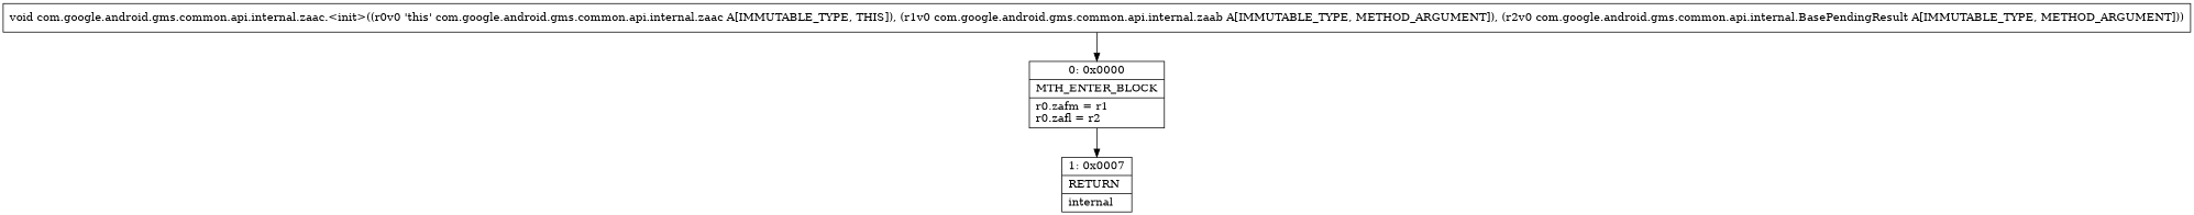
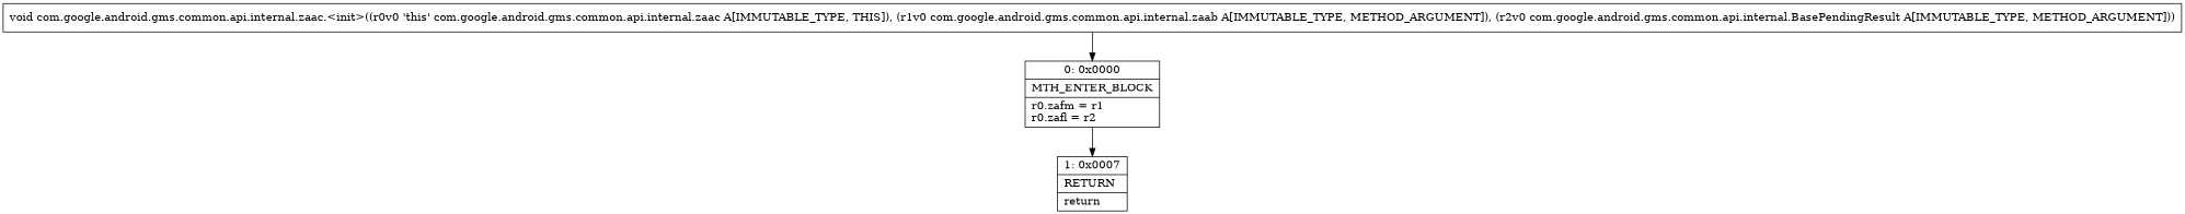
  digraph {
    node [shape=record]
    n1 [label="{0\:\ 0x0000|MTH_ENTER_BLOCK\l|r0.zafm = r1\lr0.zafl = r2\l}"]
-   n2 [label="{1\:\ 0x0007|RETURN\l|internal\l}"]
+   n2 [label="{1\:\ 0x0007|RETURN\l|return\l}"]
    n3 [label="{void com.google.android.gms.common.api.internal.zaac.\<init\>((r0v0 'this' com.google.android.gms.common.api.internal.zaac A[IMMUTABLE_TYPE, THIS]), (r1v0 com.google.android.gms.common.api.internal.zaab A[IMMUTABLE_TYPE, METHOD_ARGUMENT]), (r2v0 com.google.android.gms.common.api.internal.BasePendingResult A[IMMUTABLE_TYPE, METHOD_ARGUMENT])) }"]
    n1 -> n2
    n3 -> n1
  }
